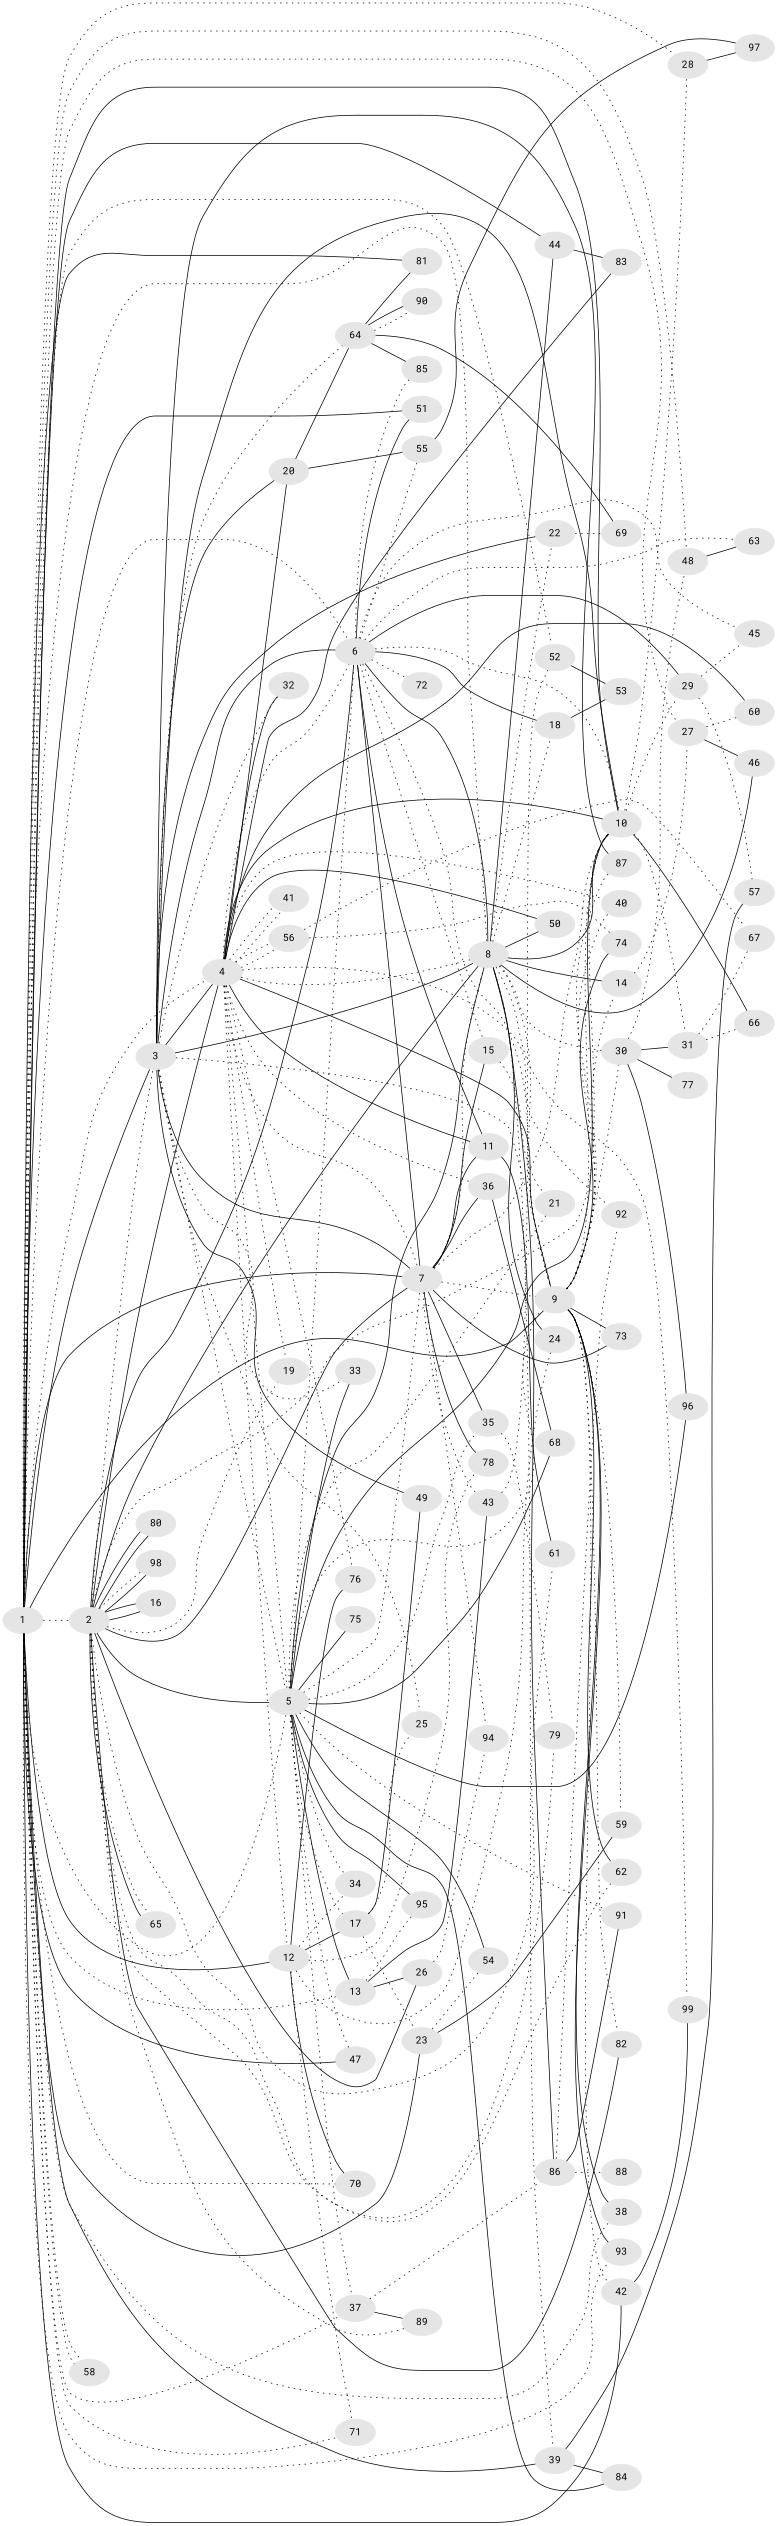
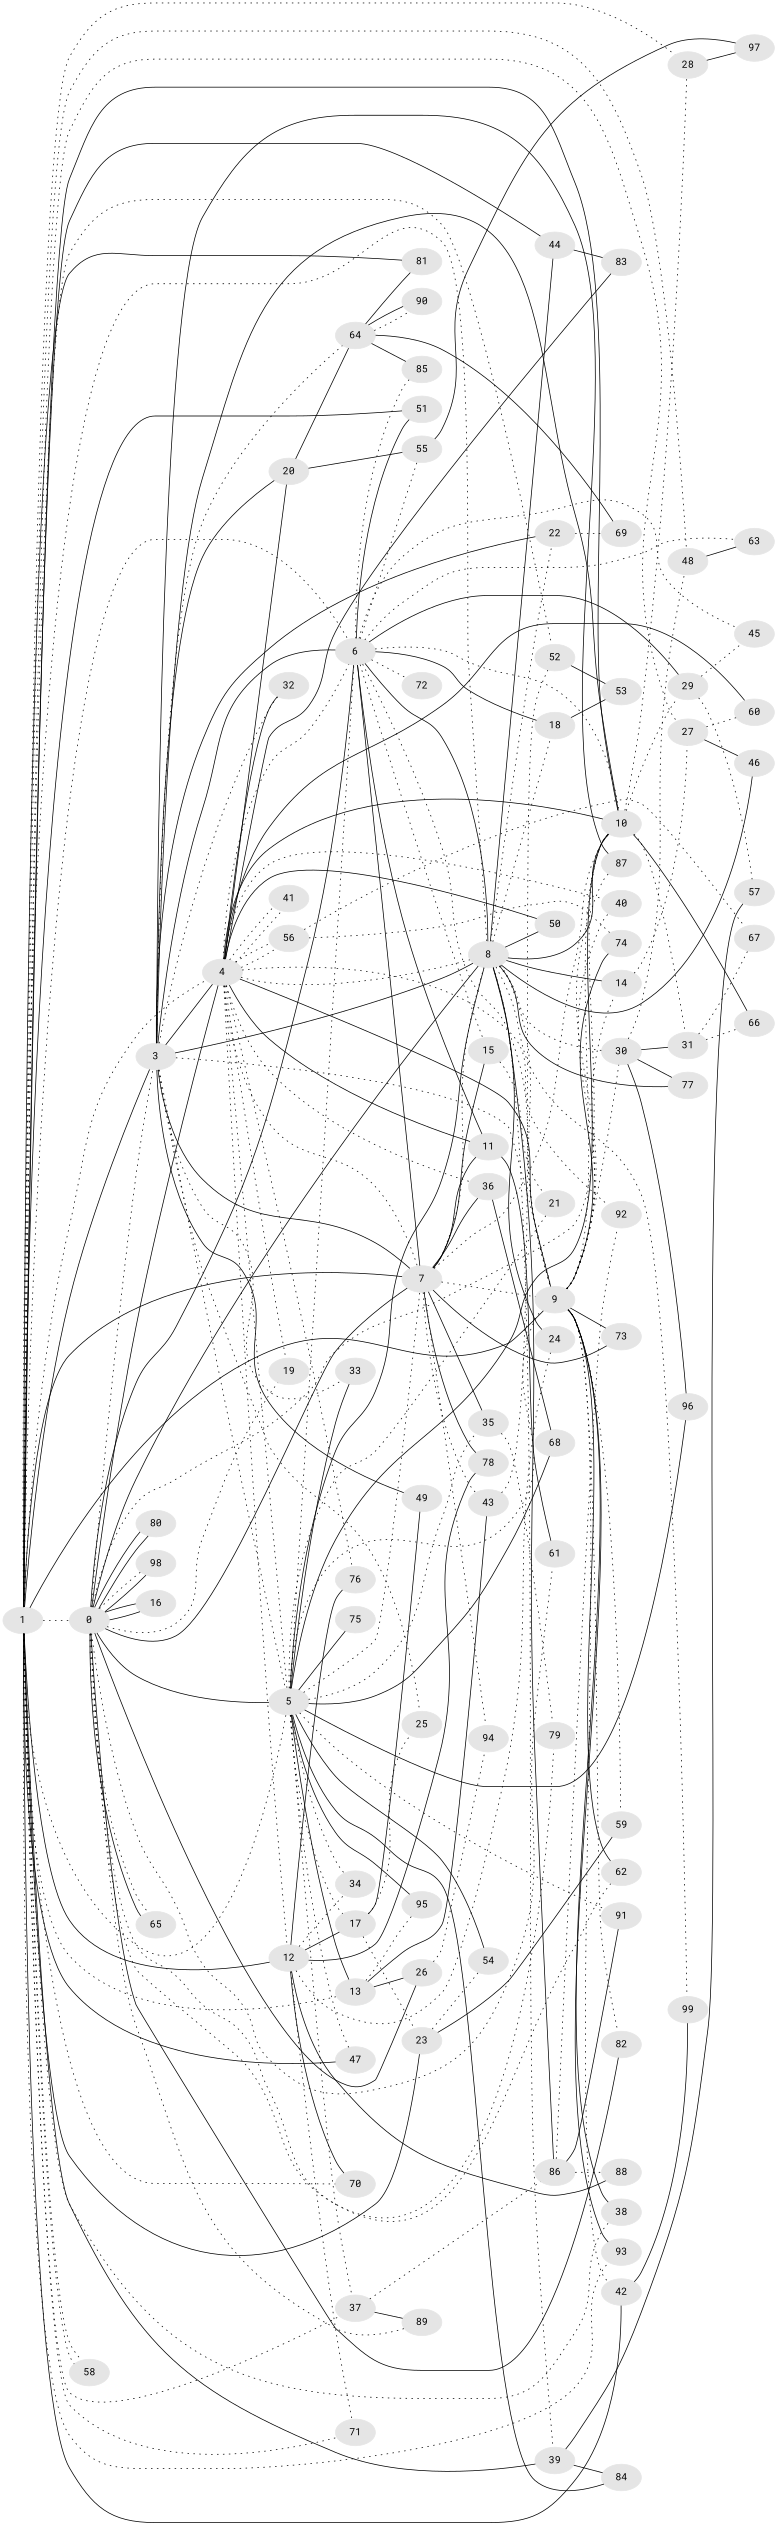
  graph {
    fontname="Roboto Mono"
    rankdir=LR
    node [color=gray90 fontname="Roboto Mono" style=filled]
    edge [fontname="Roboto Mono" style=dotted]
    1
-   2
+   2 [label=0]
    3
    4
    5
    6
    7
    8
    9
    10
    12
    13
    23
    27
    28
    37
    38
    39
    42
    44
    47
    48
    51
    52
    58
    70
    71
    81
    93
    16
    19
    26
    61
    62
    65
    79
    80
    82
    89
    98
    20
    22
    25
    32
    33
    49
    64
    87
    11
    36
    40
    41
    50
    56
    60
    76
    83
    92
    17
    21
    34
    35
    54
    68
    75
    84
    91
    95
    96
    72
    15
    18
    29
    45
    55
    63
    85
    43
    73
    78
    94
    14
    24
    30
    46
    77
    86
    99
    59
    74
    31
    66
    88
    97
    57
    53
    69
    90
    67
    1 -- 2
    1 -- 3 [style=solid]
    1 -- 4
    1 -- 5
    1 -- 6
    1 -- 7 [style=solid]
    1 -- 8
    1 -- 9 [style=solid]
    1 -- 10 [style=solid]
    1 -- 12 [style=solid]
    1 -- 13
    1 -- 23 [style=solid]
    1 -- 27
    1 -- 28
    1 -- 37
    1 -- 38
    1 -- 39 [style=solid]
    1 -- 42 [style=solid]
    1 -- 44 [style=solid]
    1 -- 47 [style=solid]
    1 -- 48
    1 -- 51 [style=solid]
    1 -- 52
    1 -- 58
    1 -- 58
    1 -- 70
    1 -- 71
    1 -- 81 [style=solid]
    1 -- 93
    2 -- 3
    2 -- 4 [style=solid]
    2 -- 5 [style=solid]
    2 -- 6 [style=solid]
    2 -- 7 [style=solid]
    2 -- 8 [style=solid]
    2 -- 10
    2 -- 16 [style=solid]
    2 -- 16 [style=solid]
    2 -- 19
    2 -- 26 [style=solid]
    2 -- 61
    2 -- 62
    2 -- 65 [style=solid]
    2 -- 65
    2 -- 79
    2 -- 80 [style=solid]
    2 -- 80 [style=solid]
    2 -- 82 [style=solid]
    2 -- 89
    2 -- 98 [style=solid]
    2 -- 98
    3 -- 4 [style=solid]
    3 -- 5
    3 -- 6 [style=solid]
    3 -- 7 [style=solid]
    3 -- 8 [style=solid]
    3 -- 9
    3 -- 10 [style=solid]
    3 -- 20 [style=solid]
    3 -- 22 [style=solid]
    3 -- 25
    3 -- 32
    3 -- 33
    3 -- 49 [style=solid]
    3 -- 64
    3 -- 87 [style=solid]
    4 -- 5
    4 -- 6
    4 -- 7
    4 -- 8
    4 -- 9 [style=solid]
    4 -- 10 [style=solid]
    4 -- 12
    4 -- 19
    4 -- 20 [style=solid]
    4 -- 32 [style=solid]
    4 -- 11 [style=solid]
    4 -- 36
    4 -- 40
    4 -- 41
    4 -- 41
    4 -- 50 [style=solid]
    4 -- 56
    4 -- 56
    4 -- 60 [style=solid]
    4 -- 76
    4 -- 83 [style=solid]
    4 -- 92
    5 -- 6
    5 -- 7
    5 -- 8 [style=solid]
    5 -- 9
    5 -- 10 [style=solid]
    5 -- 13 [style=solid]
    5 -- 37
    5 -- 47
    5 -- 33 [style=solid]
    5 -- 17
    5 -- 21
    5 -- 34
    5 -- 35
    5 -- 54 [style=solid]
    5 -- 68 [style=solid]
    5 -- 75 [style=solid]
    5 -- 84 [style=solid]
    5 -- 91
    5 -- 95 [style=solid]
    5 -- 96 [style=solid]
    6 -- 7 [style=solid]
    6 -- 8 [style=solid]
    6 -- 9
    6 -- 10
    6 -- 51 [style=solid]
    6 -- 11 [style=solid]
    6 -- 72
    6 -- 15
    6 -- 18 [style=solid]
    6 -- 29 [style=solid]
    6 -- 45
    6 -- 55
    6 -- 63
    6 -- 85
    7 -- 8
    7 -- 9
    7 -- 10
    7 -- 11 [style=solid]
    7 -- 36 [style=solid]
    7 -- 35 [style=solid]
    7 -- 15 [style=solid]
    7 -- 43
    7 -- 73 [style=solid]
    7 -- 78 [style=solid]
    7 -- 94
    8 -- 9
    8 -- 10 [style=solid]
    8 -- 39
    8 -- 44 [style=solid]
    8 -- 22
    8 -- 50 [style=solid]
    8 -- 18
    8 -- 14 [style=solid]
    8 -- 24 [style=solid]
    8 -- 30
    8 -- 46 [style=solid]
+   8 -- 77 [style=solid]
    8 -- 86 [style=solid]
    8 -- 99
    9 -- 10
    9 -- 38 [style=solid]
    9 -- 42
    9 -- 93 [style=solid]
    9 -- 62 [style=solid]
    9 -- 82
    9 -- 87
    9 -- 40
    9 -- 73 [style=solid]
    9 -- 14
    9 -- 30
    9 -- 59
    9 -- 74 [style=solid]
    10 -- 28
    10 -- 29
    10 -- 31
    10 -- 66 [style=solid]
    12 -- 70 [style=solid]
    12 -- 71
    12 -- 76 [style=solid]
    12 -- 17 [style=solid]
    12 -- 34
-   12 -- 78
+   12 -- 78 [style=solid]
    12 -- 24
+   12 -- 88 [style=solid]
    13 -- 26 [style=solid]
    13 -- 95
    13 -- 43 [style=solid]
    23 -- 54
    23 -- 59 [style=solid]
    27 -- 60
    27 -- 46 [style=solid]
    28 -- 97 [style=solid]
    37 -- 89 [style=solid]
    37 -- 86
    39 -- 84 [style=solid]
    39 -- 57 [style=solid]
    42 -- 99 [style=solid]
    44 -- 83 [style=solid]
    48 -- 63 [style=solid]
    52 -- 53 [style=solid]
    26 -- 94
    20 -- 64 [style=solid]
    20 -- 55 [style=solid]
    22 -- 69
    64 -- 81 [style=solid]
    64 -- 85 [style=solid]
    64 -- 69 [style=solid]
    64 -- 90
    64 -- 90 [style=solid]
    11 -- 61 [style=solid]
    36 -- 68 [style=solid]
    56 -- 74
    56 -- 67
    17 -- 23
    17 -- 25
    17 -- 49 [style=solid]
    35 -- 79
    15 -- 21
    18 -- 53 [style=solid]
    29 -- 45
    29 -- 57
    55 -- 97 [style=solid]
    43 -- 52
    14 -- 27
    30 -- 48
    30 -- 96 [style=solid]
    30 -- 77 [style=solid]
    30 -- 31 [style=solid]
    86 -- 92
    86 -- 91 [style=solid]
    86 -- 88
    31 -- 66
    31 -- 67
  }
